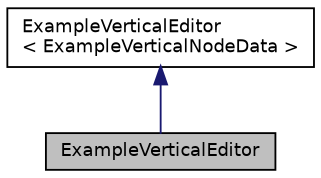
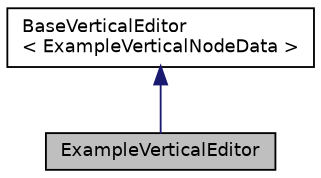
  digraph {
    node [color=black fontname=Helvetica fontsize=10 shape=record style=filled]
    n1 [fillcolor=grey75 fontcolor=black height=0.2 label=ExampleVerticalEditor width=0.4]
-   n2 [fillcolor=white height=0.2 label="ExampleVerticalEditor\l\< ExampleVerticalNodeData \>" width=0.4]
+   n2 [fillcolor=white height=0.2 label="BaseVerticalEditor\l\< ExampleVerticalNodeData \>" width=0.4]
    n2 -> n1 [color=midnightblue dir=back fontname=Helvetica fontsize=10 labelfontname=Helvetica labelfontsize=10 style=solid]
  }
